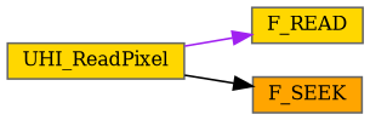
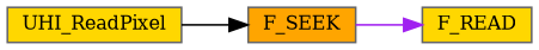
  digraph {
    fontname="DejaVu Serif"
    rankdir=LR
    node [color=grey40 fillcolor=gold fontname="DejaVu Serif" fontsize=10 shape=box style=filled]
    edge [fontname="DejaVu Serif" fontsize=10 labelfontname=Helvetica labelfontsize=10 style=solid]
    n1 [height=0.2 label=UHI_ReadPixel width=0.4]
    n2 [height=0.2 label=F_READ width=0.4]
    n3 [fillcolor=orange height=0.2 label=F_SEEK width=0.4]
-   n1 -> n2 [color=purple]
+   n3 -> n2 [color=purple]
    n1 -> n3 [color=black]
  }
